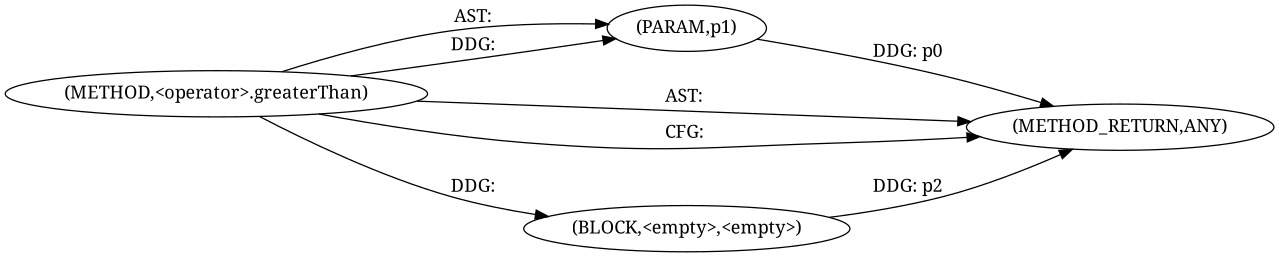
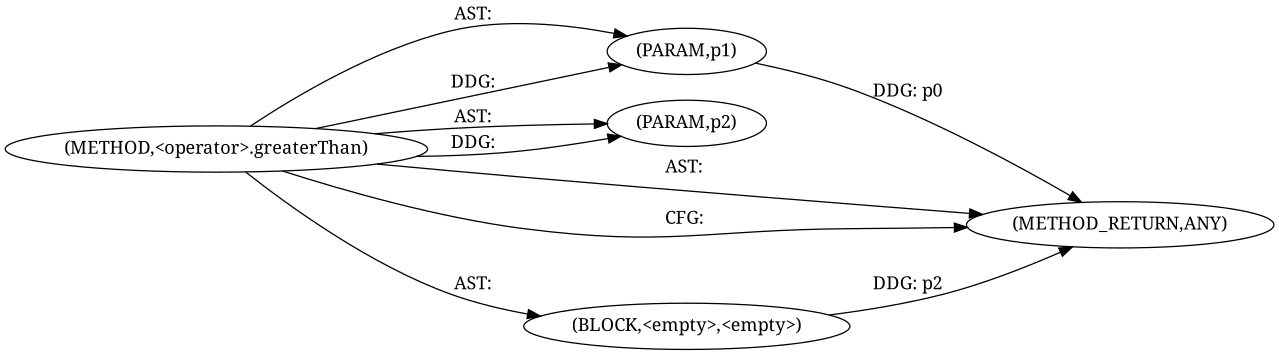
  digraph {
    fontname="Noto Serif"
    rankdir=LR
    node [fontname="Noto Serif"]
    edge [fontname="Noto Serif"]
    n1 [label=<(METHOD,&lt;operator&gt;.greaterThan)>]
    n2 [label=<(PARAM,p1)>]
+   n3 [label=<(PARAM,p2)>]
    n4 [label=<(METHOD_RETURN,ANY)>]
    n5 [label=<(BLOCK,&lt;empty&gt;,&lt;empty&gt;)>]
    n1 -> n2 [label="AST: "]
    n1 -> n2 [label="DDG: "]
+   n1 -> n3 [label="AST: "]
+   n1 -> n3 [label="DDG: "]
    n1 -> n4 [label="AST: "]
    n1 -> n4 [label="CFG: "]
-   n1 -> n5 [label="DDG: "]
+   n1 -> n5 [label="AST: "]
    n2 -> n4 [label="DDG: p0"]
    n5 -> n4 [label="DDG: p2"]
  }
